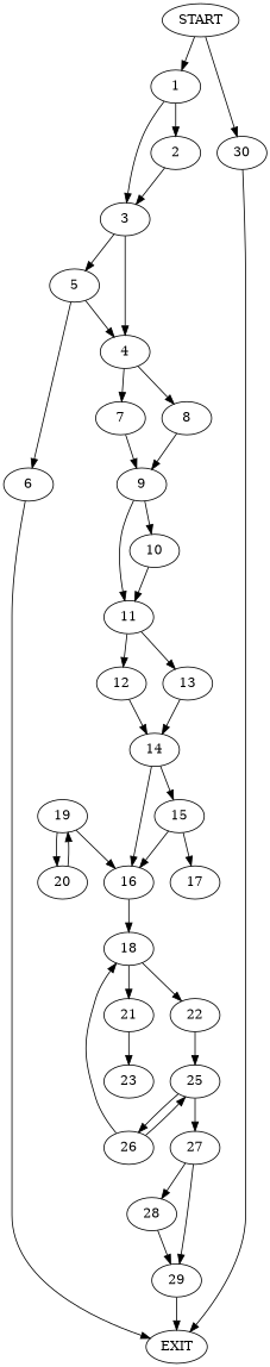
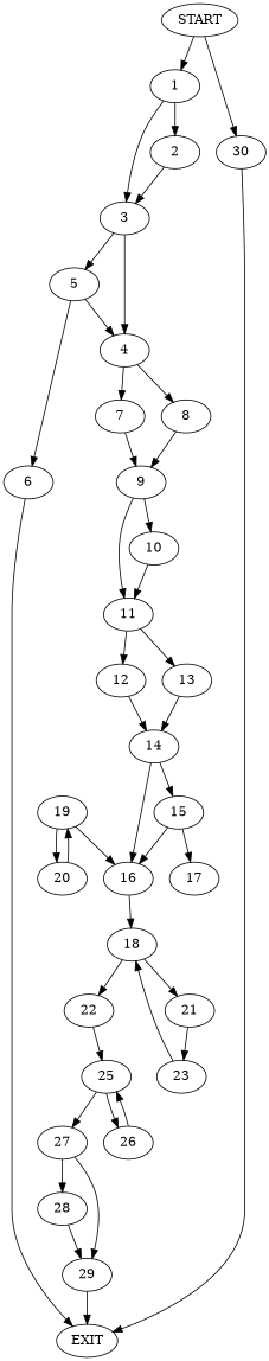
  digraph {
    n1 [label=START]
    1
    30
    2
    3
    n6 [label=EXIT]
    4
    5
    7
    8
    6
    9
    10
    11
    12
    13
    14
    15
    16
    17
    18
    21
    22
    19
    20
    23
    25
    26
    27
    28
    29
    n1 -> 1
    n1 -> 30
    1 -> 2
    1 -> 3
    30 -> n6
    2 -> 3
    3 -> 4
    3 -> 5
    4 -> 7
    4 -> 8
    5 -> 4
    5 -> 6
    7 -> 9
    8 -> 9
    6 -> n6
    9 -> 10
    9 -> 11
    10 -> 11
    11 -> 12
    11 -> 13
    12 -> 14
    13 -> 14
    14 -> 15
    14 -> 16
    15 -> 16
    15 -> 17
    16 -> 18
    18 -> 21
    18 -> 22
    21 -> 23
    22 -> 25
    19 -> 16
    19 -> 20
    20 -> 19
-   26 -> 18
+   23 -> 18
    25 -> 26
    25 -> 27
    26 -> 25
    27 -> 28
    27 -> 29
    28 -> 29
    29 -> n6
  }
